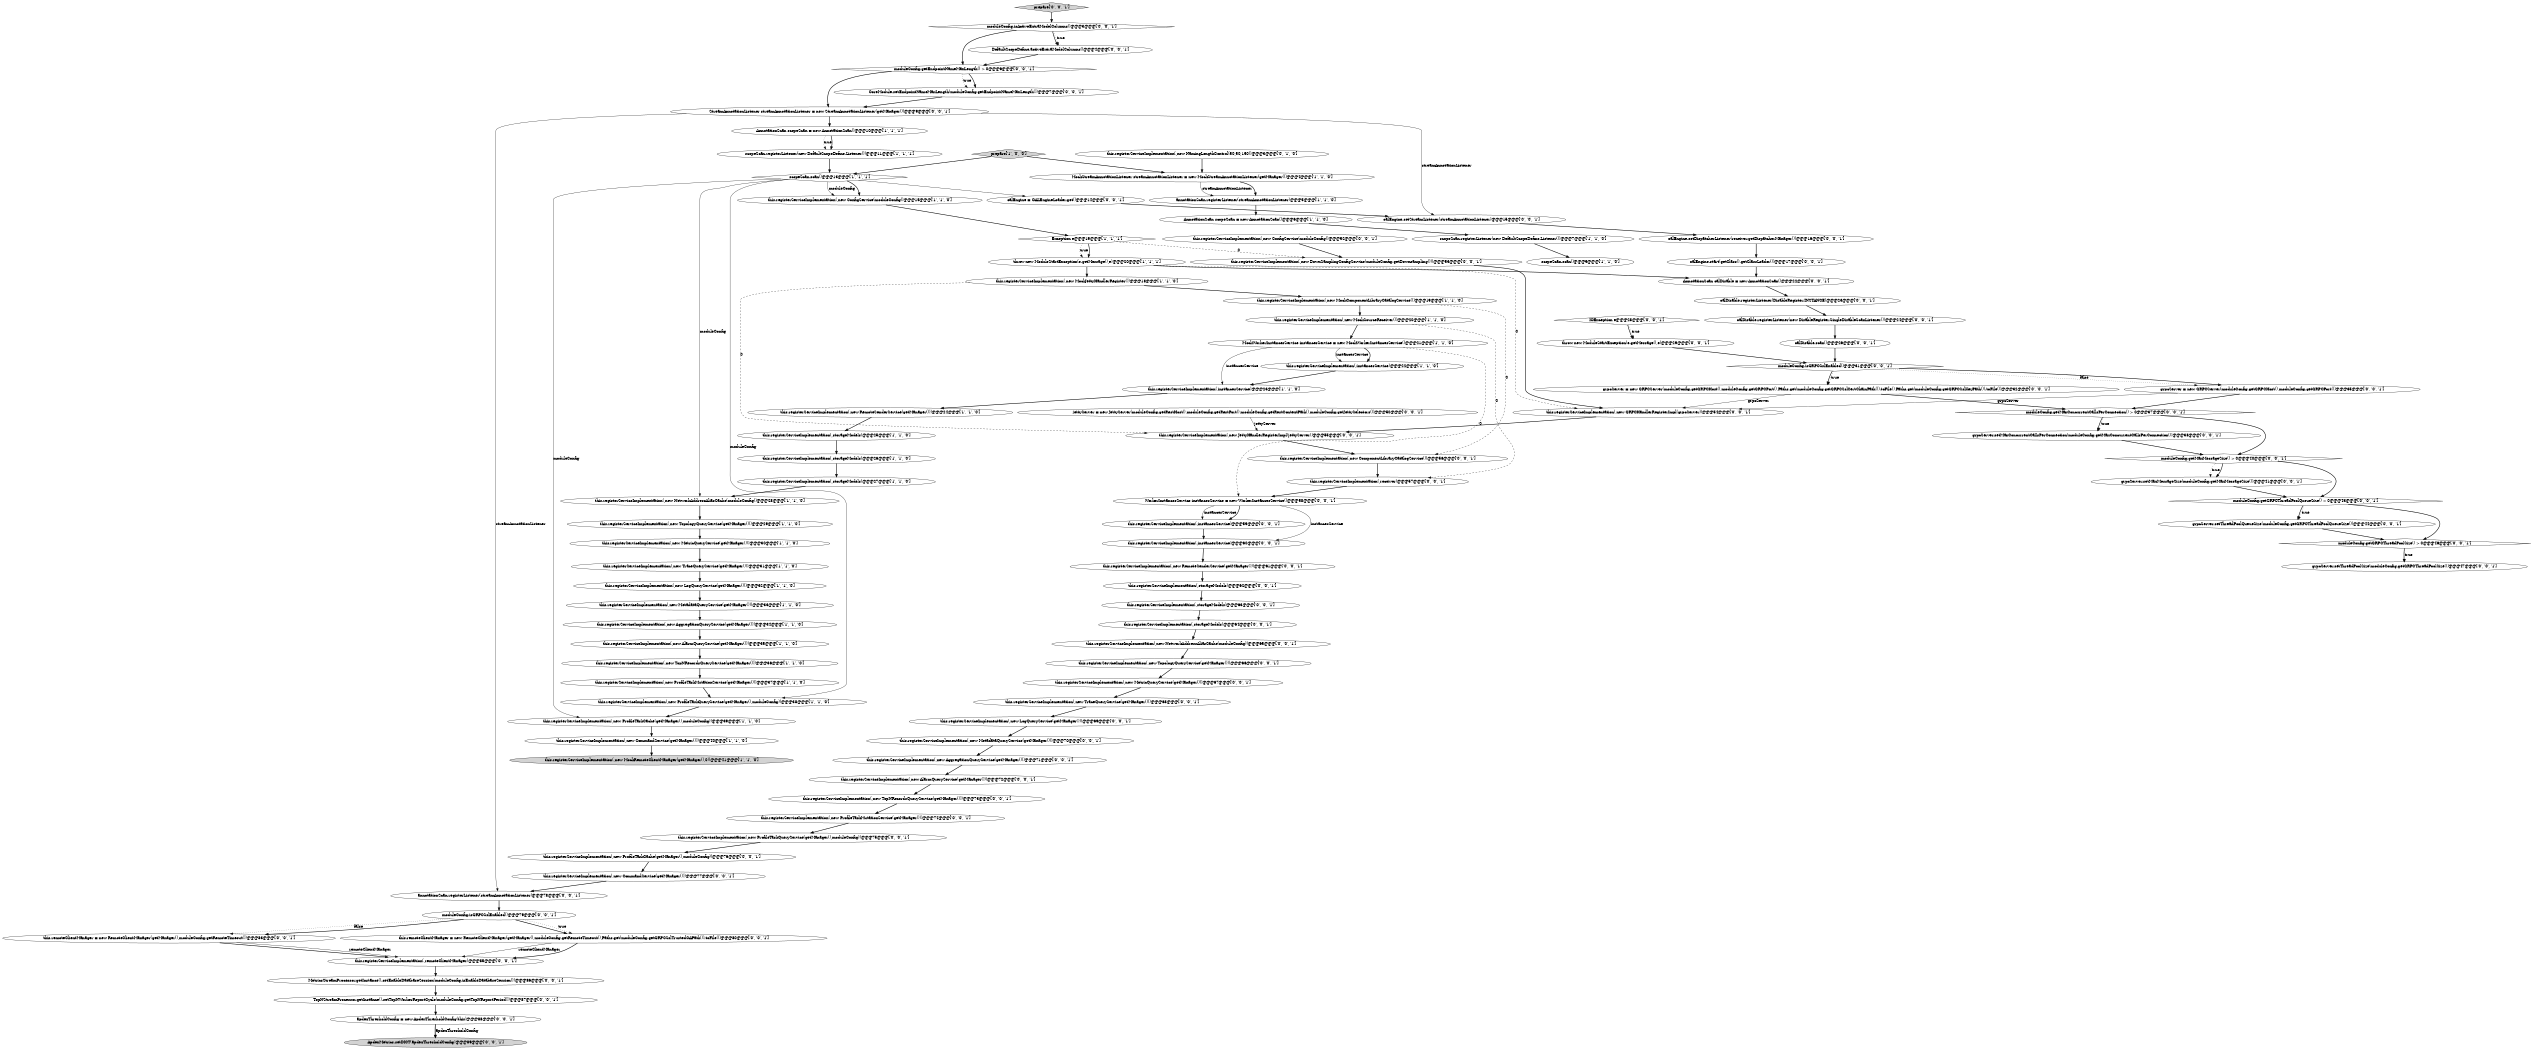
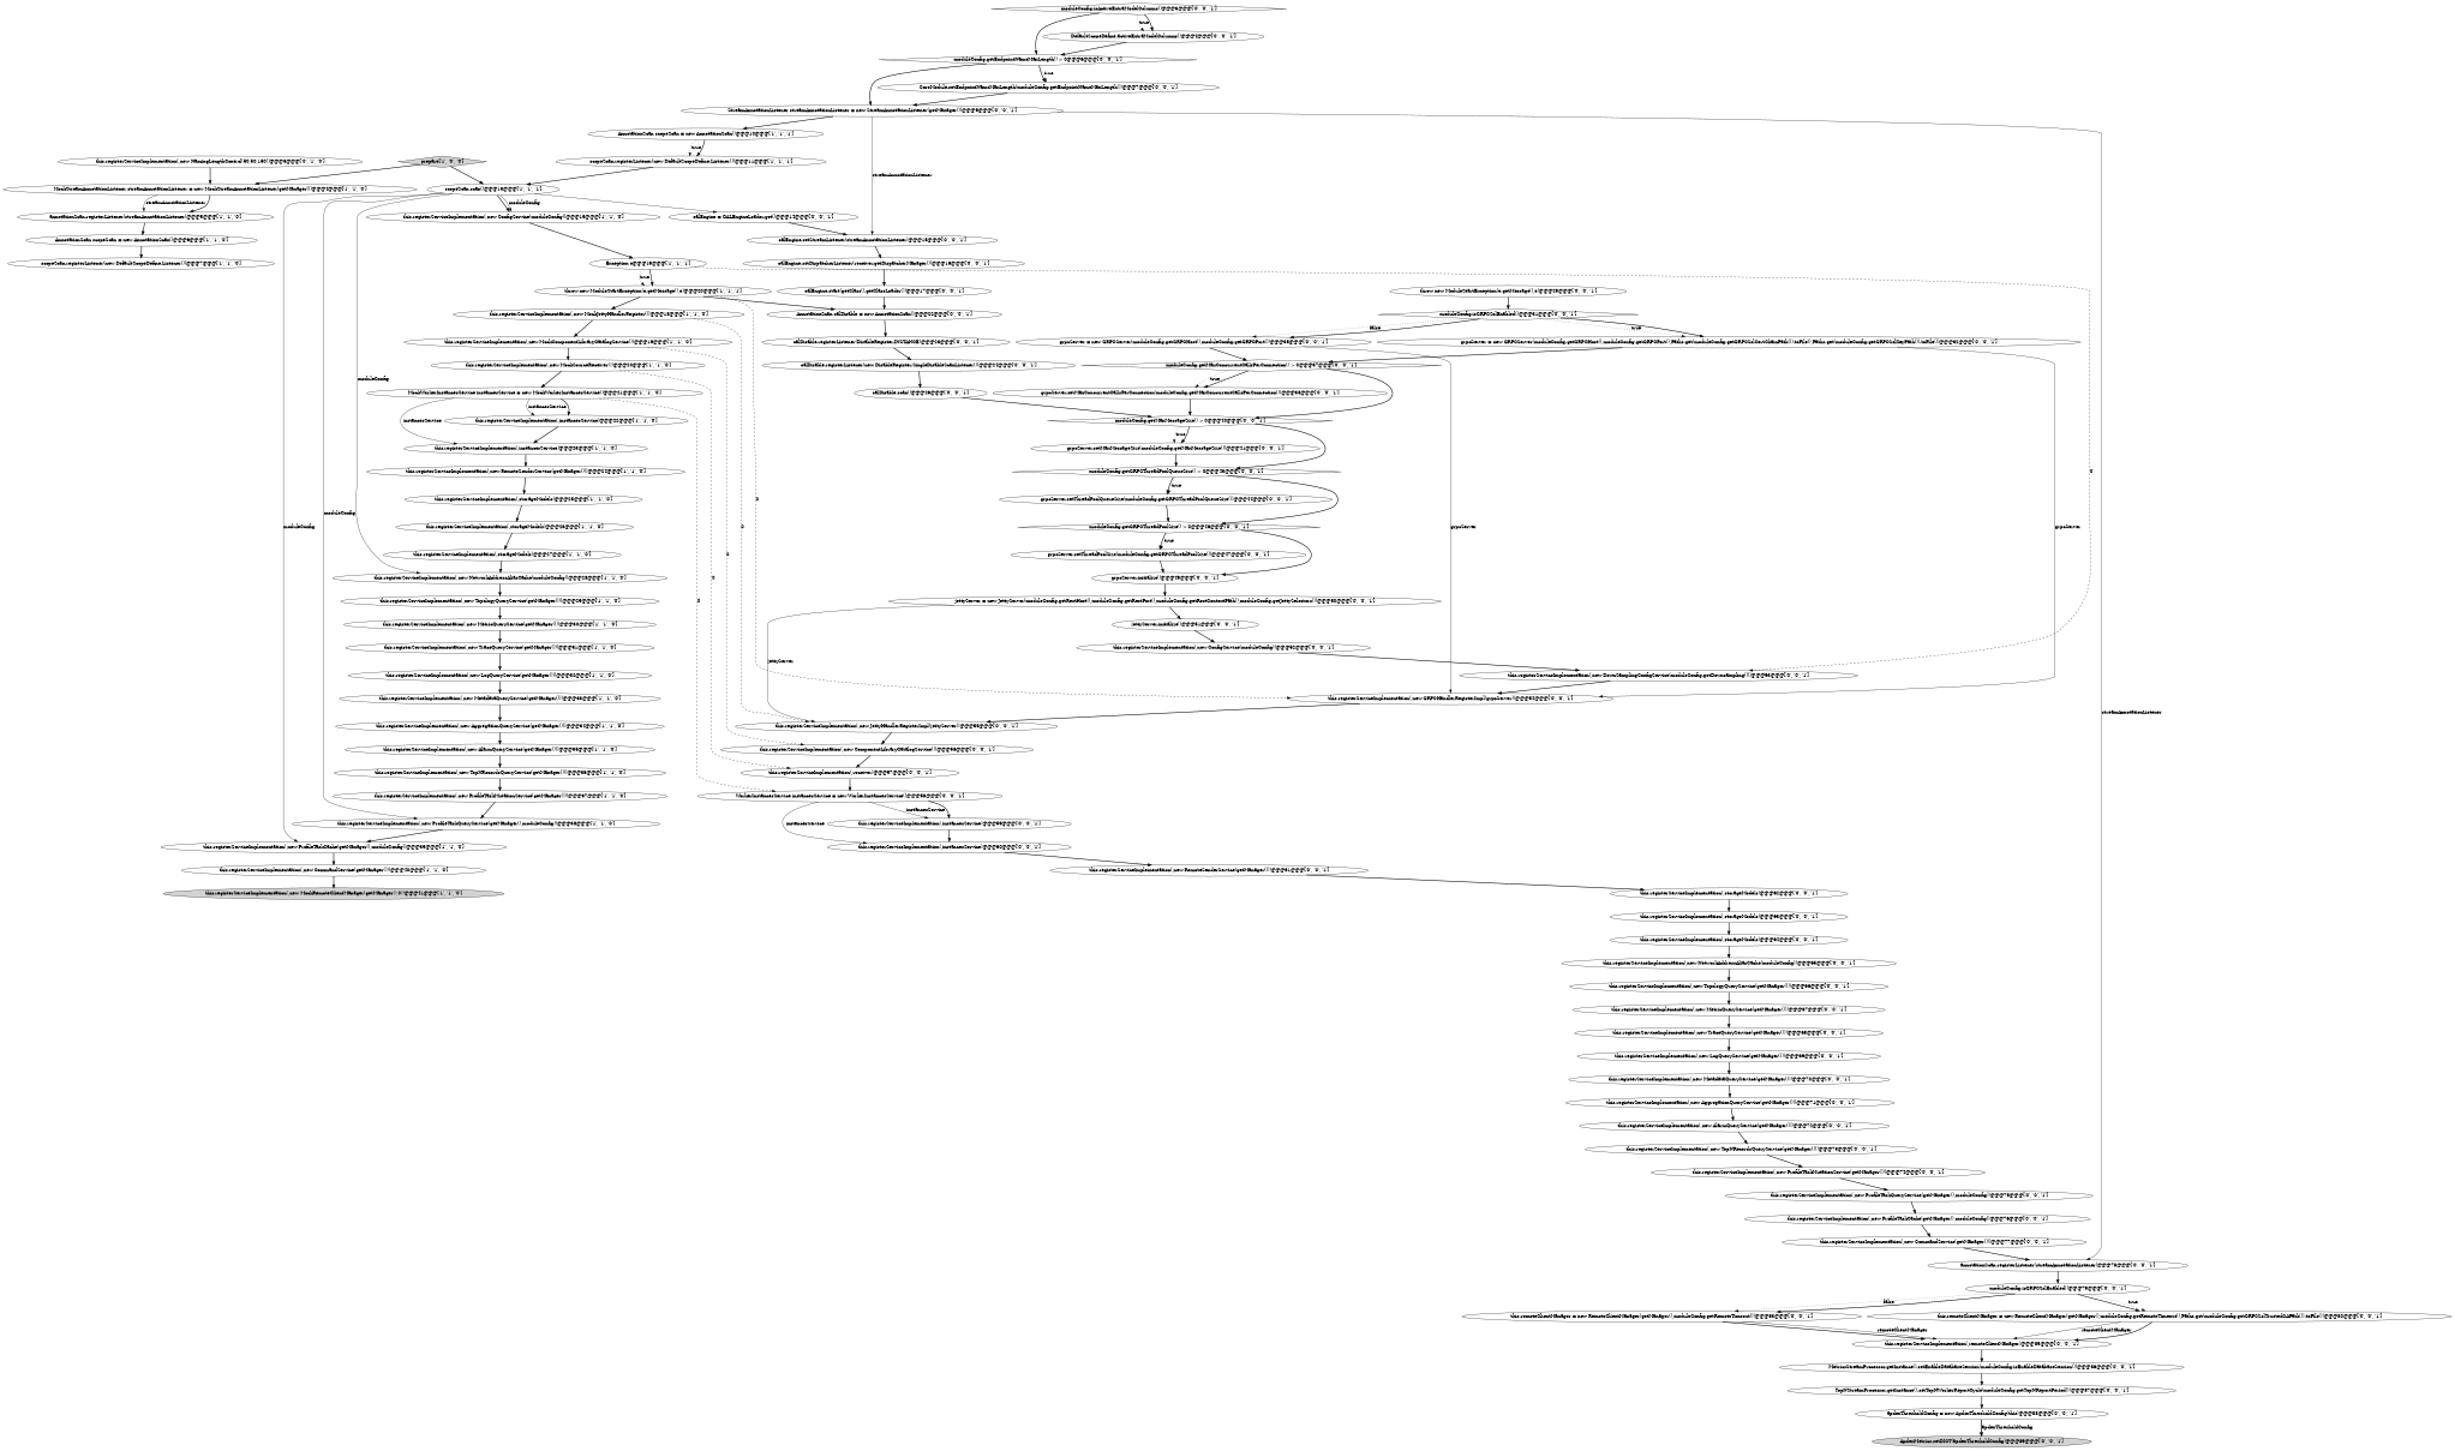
  digraph {
    node [fillcolor=white shape=ellipse style=filled]
    edge [style=bold]
    n1 [fillcolor=lightgray label="ApdexMetrics.setDICT(apdexThresholdConfig)@@@89@@@['0', '0', '1']"]
    n2 [label="this.registerServiceImplementation(,new TopNRecordsQueryService(getManager()))@@@36@@@['1', '1', '0']"]
    n3 [label="this.registerServiceImplementation(,new ProfileTaskMutationService(getManager()))@@@37@@@['1', '1', '0']"]
    n4 [label="this.registerServiceImplementation(,new ProfileTaskQueryService(getManager(),moduleConfig))@@@38@@@['1', '1', '0']"]
    n5 [label="oalEngine = OALEngineLoader.get()@@@14@@@['0', '0', '1']"]
    n6 [label="oalEngine.setStreamListener(streamAnnotationListener)@@@15@@@['0', '0', '1']"]
    n7 [label="oalEngine.setDispatcherListener(receiver.getDispatcherManager())@@@16@@@['0', '0', '1']"]
    n8 [label="this.registerServiceImplementation(,new ProfileTaskCache(getManager(),moduleConfig))@@@39@@@['1', '1', '0']"]
    n9 [label="this.registerServiceImplementation(,new CommandService(getManager()))@@@40@@@['1', '1', '0']"]
    n10 [label="this.registerServiceImplementation(,new TopologyQueryService(getManager()))@@@66@@@['0', '0', '1']"]
    n11 [label="this.registerServiceImplementation(,new MetricQueryService(getManager()))@@@67@@@['0', '0', '1']"]
    n12 [label="this.registerServiceImplementation(,new TraceQueryService(getManager()))@@@68@@@['0', '0', '1']"]
    n13 [label="this.registerServiceImplementation(,new AlarmQueryService(getManager()))@@@35@@@['1', '1', '0']"]
    n14 [label="this.registerServiceImplementation(,new MetadataQueryService(getManager()))@@@70@@@['0', '0', '1']"]
    n15 [label="this.registerServiceImplementation(,new AggregationQueryService(getManager()))@@@71@@@['0', '0', '1']"]
    n16 [label="this.registerServiceImplementation(,new AlarmQueryService(getManager()))@@@72@@@['0', '0', '1']"]
    n17 [label="this.registerServiceImplementation(,new LogQueryService(getManager()))@@@69@@@['0', '0', '1']"]
-   n18 [label="scopeScan.scan()@@@9@@@['1', '1', '0']"]
-   n19 [label="scopeScan.scan()@@@13@@@['1', '1', '1']" shape=diamond]
+   n19 [label="scopeScan.scan()@@@13@@@['1', '1', '1']"]
    n20 [label="this.registerServiceImplementation(,new NetworkAddressAliasCache(moduleConfig))@@@28@@@['1', '1', '0']"]
    n21 [label="this.registerServiceImplementation(,new ConfigService(moduleConfig))@@@15@@@['1', '1', '0']"]
    n22 [label="this.registerServiceImplementation(,new TraceQueryService(getManager()))@@@31@@@['1', '1', '0']"]
    n23 [label="this.registerServiceImplementation(,new LogQueryService(getManager()))@@@32@@@['1', '1', '0']"]
    n24 [label="this.registerServiceImplementation(,new MetadataQueryService(getManager()))@@@33@@@['1', '1', '0']"]
    n25 [fillcolor=lightgray label="this.registerServiceImplementation(,new MockRemoteClientManager(getManager(),0))@@@41@@@['1', '1', '0']"]
    n26 [label="this.registerServiceImplementation(,new TopNRecordsQueryService(getManager()))@@@73@@@['0', '0', '1']"]
    n27 [label="this.registerServiceImplementation(,new ProfileTaskMutationService(getManager()))@@@74@@@['0', '0', '1']"]
    n28 [label="this.registerServiceImplementation(,new ProfileTaskQueryService(getManager(),moduleConfig))@@@75@@@['0', '0', '1']"]
    n29 [label="this.registerServiceImplementation(,new ProfileTaskCache(getManager(),moduleConfig))@@@76@@@['0', '0', '1']"]
    n30 [label="throw new ModuleStartException(e.getMessage(),e)@@@20@@@['1', '1', '1']"]
    n31 [label="AnnotationScan oalDisable = new AnnotationScan()@@@22@@@['0', '0', '1']"]
    n32 [label="this.registerServiceImplementation(,new MockJettyHandlerRegister())@@@18@@@['1', '1', '0']"]
    n33 [label="this.registerServiceImplementation(,new GRPCHandlerRegisterImpl(grpcServer))@@@54@@@['0', '0', '1']"]
    n34 [label="oalDisable.registerListener(DisableRegister.INSTANCE)@@@23@@@['0', '0', '1']"]
    n35 [label="this.registerServiceImplementation(,new MockComponentLibraryCatalogService())@@@19@@@['1', '1', '0']"]
    n36 [label="this.registerServiceImplementation(,new JettyHandlerRegisterImpl(jettyServer))@@@55@@@['0', '0', '1']"]
    n37 [label="moduleConfig.isGRPCSslEnabled()@@@79@@@['0', '0', '1']"]
    n38 [label="this.remoteClientManager = new RemoteClientManager(getManager(),moduleConfig.getRemoteTimeout())@@@83@@@['0', '0', '1']"]
    n39 [label="this.remoteClientManager = new RemoteClientManager(getManager(),moduleConfig.getRemoteTimeout(),Paths.get(moduleConfig.getGRPCSslTrustedCAPath()).toFile())@@@80@@@['0', '0', '1']"]
    n40 [label="this.registerServiceImplementation(,remoteClientManager)@@@85@@@['0', '0', '1']"]
    n41 [label="MockStreamAnnotationListener streamAnnotationListener = new MockStreamAnnotationListener(getManager())@@@4@@@['1', '1', '0']"]
    n42 [label="annotationScan.registerListener(streamAnnotationListener)@@@5@@@['1', '1', '0']"]
    n43 [label="AnnotationScan scopeScan = new AnnotationScan()@@@6@@@['1', '1', '0']"]
    n44 [label="this.registerServiceImplementation(,new TopologyQueryService(getManager()))@@@29@@@['1', '1', '0']"]
-   n45 [label="Exception e@@@19@@@['1', '1', '1']" shape=diamond]
+   n45 [label="Exception e@@@19@@@['1', '1', '1']"]
    n46 [label="grpcServer.setMaxMessageSize(moduleConfig.getMaxMessageSize())@@@41@@@['0', '0', '1']"]
    n47 [label="moduleConfig.getGRPCThreadPoolQueueSize() > 0@@@43@@@['0', '0', '1']" shape=diamond]
    n48 [label="grpcServer.setThreadPoolQueueSize(moduleConfig.getGRPCThreadPoolQueueSize())@@@44@@@['0', '0', '1']"]
    n49 [label="moduleConfig.getGRPCThreadPoolSize() > 0@@@46@@@['0', '0', '1']" shape=diamond]
    n50 [label="grpcServer.setMaxConcurrentCallsPerConnection(moduleConfig.getMaxConcurrentCallsPerConnection())@@@38@@@['0', '0', '1']"]
    n51 [label="moduleConfig.getMaxMessageSize() > 0@@@40@@@['0', '0', '1']" shape=diamond]
    n52 [label="scopeScan.registerListener(new DefaultScopeDefine.Listener())@@@7@@@['1', '1', '0']"]
    n53 [label="this.registerServiceImplementation(,new RemoteSenderService(getManager()))@@@24@@@['1', '1', '0']"]
    n54 [label="this.registerServiceImplementation(,storageModels)@@@25@@@['1', '1', '0']"]
    n55 [label="this.registerServiceImplementation(,storageModels)@@@26@@@['1', '1', '0']"]
    n56 [label="StreamAnnotationListener streamAnnotationListener = new StreamAnnotationListener(getManager())@@@9@@@['0', '0', '1']"]
    n57 [label="annotationScan.registerListener(streamAnnotationListener)@@@78@@@['0', '0', '1']"]
    n58 [label="AnnotationScan scopeScan = new AnnotationScan()@@@10@@@['1', '1', '1']"]
    n59 [label="scopeScan.registerListener(new DefaultScopeDefine.Listener())@@@11@@@['1', '1', '1']"]
    n60 [label="grpcServer.setThreadPoolSize(moduleConfig.getGRPCThreadPoolSize())@@@47@@@['0', '0', '1']"]
+   n61 [label="grpcServer.initialize()@@@49@@@['0', '0', '1']"]
    n62 [label="jettyServer = new JettyServer(moduleConfig.getRestHost(),moduleConfig.getRestPort(),moduleConfig.getRestContextPath(),moduleConfig.getJettySelectors())@@@50@@@['0', '0', '1']"]
    n63 [label="this.registerServiceImplementation(,new MetricQueryService(getManager()))@@@30@@@['1', '1', '0']"]
    n64 [label="this.registerServiceImplementation(,instancesService)@@@60@@@['0', '0', '1']"]
    n65 [label="this.registerServiceImplementation(,new RemoteSenderService(getManager()))@@@61@@@['0', '0', '1']"]
    n66 [label="this.registerServiceImplementation(,storageModels)@@@62@@@['0', '0', '1']"]
    n67 [label="this.registerServiceImplementation(,new AggregationQueryService(getManager()))@@@34@@@['1', '1', '0']"]
    n68 [label="oalDisable.registerListener(new DisableRegister.SingleDisableScanListener())@@@24@@@['0', '0', '1']"]
    n69 [label="oalDisable.scan()@@@26@@@['0', '0', '1']"]
    n70 [label="moduleConfig.isGRPCSslEnabled()@@@31@@@['0', '0', '1']" shape=diamond]
    n71 [label="this.registerServiceImplementation(,new MockSourceReceiver())@@@20@@@['1', '1', '0']"]
    n72 [label="this.registerServiceImplementation(,new ComponentLibraryCatalogService())@@@56@@@['0', '0', '1']"]
    n73 [label="this.registerServiceImplementation(,receiver)@@@57@@@['0', '0', '1']"]
    n74 [label="MockWorkerInstancesService instancesService = new MockWorkerInstancesService()@@@21@@@['1', '1', '0']"]
    n75 [label="this.registerServiceImplementation(,storageModels)@@@64@@@['0', '0', '1']"]
    n76 [label="this.registerServiceImplementation(,new NetworkAddressAliasCache(moduleConfig))@@@65@@@['0', '0', '1']"]
    n77 [label="WorkerInstancesService instancesService = new WorkerInstancesService()@@@58@@@['0', '0', '1']"]
    n78 [label="this.registerServiceImplementation(,instancesService)@@@23@@@['1', '1', '0']"]
    n79 [label="this.registerServiceImplementation(,instancesService)@@@22@@@['1', '1', '0']"]
+   n80 [label="jettyServer.initialize()@@@51@@@['0', '0', '1']"]
    n81 [label="this.registerServiceImplementation(,new DownSamplingConfigService(moduleConfig.getDownsampling()))@@@53@@@['0', '0', '1']"]
    n82 [label="grpcServer = new GRPCServer(moduleConfig.getGRPCHost(),moduleConfig.getGRPCPort(),Paths.get(moduleConfig.getGRPCSslCertChainPath()).toFile(),Paths.get(moduleConfig.getGRPCSslKeyPath()).toFile())@@@32@@@['0', '0', '1']"]
    n83 [label="grpcServer = new GRPCServer(moduleConfig.getGRPCHost(),moduleConfig.getGRPCPort())@@@35@@@['0', '0', '1']"]
    n84 [label="moduleConfig.getMaxConcurrentCallsPerConnection() > 0@@@37@@@['0', '0', '1']" shape=diamond]
    n85 [label="moduleConfig.isActiveExtraModelColumns()@@@3@@@['0', '0', '1']" shape=diamond]
    n86 [label="moduleConfig.getEndpointNameMaxLength() > 0@@@6@@@['0', '0', '1']" shape=diamond]
    n87 [label="DefaultScopeDefine.activeExtraModelColumns()@@@4@@@['0', '0', '1']"]
    n88 [label="CoreModule.setEndpointNameMaxLength(moduleConfig.getEndpointNameMaxLength())@@@7@@@['0', '0', '1']"]
    n89 [label="this.registerServiceImplementation(,storageModels)@@@27@@@['1', '1', '0']"]
    n90 [label="this.registerServiceImplementation(,storageModels)@@@63@@@['0', '0', '1']"]
    n91 [label="this.registerServiceImplementation(,instancesService)@@@59@@@['0', '0', '1']"]
    n92 [label="oalEngine.start(getClass().getClassLoader())@@@17@@@['0', '0', '1']"]
-   n93 [fillcolor=lightgray label="prepare['0', '0', '1']" shape=diamond]
    n94 [label="MetricsStreamProcessor.getInstance().setEnableDatabaseSession(moduleConfig.isEnableDatabaseSession())@@@86@@@['0', '0', '1']"]
    n95 [label="TopNStreamProcessor.getInstance().setTopNWorkerReportCycle(moduleConfig.getTopNReportPeriod())@@@87@@@['0', '0', '1']"]
    n96 [label="apdexThresholdConfig = new ApdexThresholdConfig(this)@@@88@@@['0', '0', '1']"]
    n97 [label="this.registerServiceImplementation(,new ConfigService(moduleConfig))@@@52@@@['0', '0', '1']"]
    n98 [label="this.registerServiceImplementation(,new NamingLengthControl(50,50,150))@@@3@@@['0', '1', '0']"]
    n99 [label="this.registerServiceImplementation(,new CommandService(getManager()))@@@77@@@['0', '0', '1']"]
    n100 [label="throw new ModuleStartException(e.getMessage(),e)@@@29@@@['0', '0', '1']"]
    n101 [fillcolor=lightgray label="prepare['1', '0', '0']" shape=diamond]
-   n102 [label="IOException e@@@28@@@['0', '0', '1']" shape=diamond]
    n2 -> n3
    n3 -> n4
    n4 -> n8
    n5 -> n6
    n6 -> n7
    n7 -> n92
    n8 -> n9
    n9 -> n25
    n10 -> n11
    n11 -> n12
    n12 -> n17
    n13 -> n2
    n14 -> n15
    n15 -> n16
    n16 -> n26
    n17 -> n14
    n19 -> n4 [label=moduleConfig style=solid]
    n19 -> n5 [style=solid]
    n19 -> n8 [label=moduleConfig style=solid]
    n19 -> n20 [label=moduleConfig style=solid]
    n19 -> n21
    n19 -> n21 [label=moduleConfig style=solid]
    n20 -> n44
    n21 -> n45
    n22 -> n23
    n23 -> n24
    n24 -> n67
    n26 -> n27
    n27 -> n28
    n28 -> n29
    n29 -> n99
    n30 -> n31
    n30 -> n32
    n30 -> n33 [label=0 style=dashed]
    n31 -> n34
    n32 -> n35
    n32 -> n36 [label=0 style=dashed]
    n33 -> n36
    n34 -> n68
    n35 -> n71
    n35 -> n72 [label=0 style=dashed]
    n36 -> n72
    n37 -> n38 [label=false style=dotted]
    n37 -> n38
    n37 -> n39
    n37 -> n39 [label=true style=dotted]
    n38 -> n40
    n38 -> n40 [label=remoteClientManager style=solid]
    n39 -> n40 [label=remoteClientManager style=solid]
    n39 -> n40
    n40 -> n94
    n41 -> n42 [label=streamAnnotationListener style=solid]
    n41 -> n42
    n42 -> n43
    n43 -> n52
    n44 -> n63
    n45 -> n30
    n45 -> n30 [label=true style=dotted]
    n45 -> n81 [label=0 style=dashed]
    n46 -> n47
    n47 -> n48
    n47 -> n48 [label=true style=dotted]
    n47 -> n49
    n48 -> n49
    n49 -> n60
    n49 -> n60 [label=true style=dotted]
+   n49 -> n61
    n50 -> n51
    n51 -> n46 [label=true style=dotted]
    n51 -> n46
    n51 -> n47
-   n52 -> n18
    n53 -> n54
    n54 -> n55
    n55 -> n89
    n56 -> n6 [label=streamAnnotationListener style=solid]
    n56 -> n57 [label=streamAnnotationListener style=solid]
    n56 -> n58
    n57 -> n37
    n58 -> n59 [label=true style=dotted]
    n58 -> n59
    n59 -> n19
+   n60 -> n61
+   n61 -> n62
    n62 -> n36 [label=jettyServer style=solid]
+   n62 -> n80
    n63 -> n22
    n64 -> n65
    n65 -> n66
    n66 -> n90
    n67 -> n13
    n68 -> n69
-   n69 -> n70
+   n69 -> n51
    n70 -> n82 [label=true style=dotted]
    n70 -> n82
    n70 -> n83 [label=false style=dotted]
    n70 -> n83
    n71 -> n73 [label=0 style=dashed]
    n71 -> n74
    n72 -> n73
    n73 -> n77
    n74 -> n77 [label=0 style=dashed]
    n74 -> n78 [label=instancesService style=solid]
    n74 -> n79
    n74 -> n79 [label=instancesService style=solid]
    n75 -> n76
    n76 -> n10
    n77 -> n64 [label=instancesService style=solid]
    n77 -> n91 [label=instancesService style=solid]
    n77 -> n91
    n78 -> n53
    n79 -> n78
+   n80 -> n97
    n81 -> n33
    n82 -> n33 [label=grpcServer style=solid]
    n82 -> n84
    n83 -> n33 [label=grpcServer style=solid]
    n83 -> n84
    n84 -> n50
    n84 -> n50 [label=true style=dotted]
    n84 -> n51
    n85 -> n86
    n85 -> n87 [label=true style=dotted]
    n85 -> n87
    n86 -> n56
    n86 -> n88
    n86 -> n88 [label=true style=dotted]
    n87 -> n86
    n88 -> n56
    n89 -> n20
    n90 -> n75
    n91 -> n64
    n92 -> n31
-   n93 -> n85
    n94 -> n95
    n95 -> n96
    n96 -> n1
    n96 -> n1 [label=apdexThresholdConfig style=solid]
    n97 -> n81
    n98 -> n41
    n99 -> n57
    n100 -> n70
    n101 -> n19
    n101 -> n41
-   n102 -> n100 [label=true style=dotted]
-   n102 -> n100
  }
